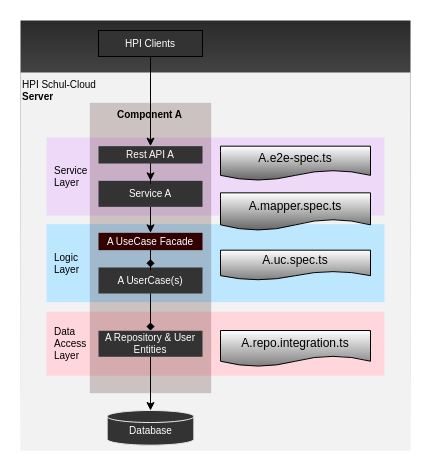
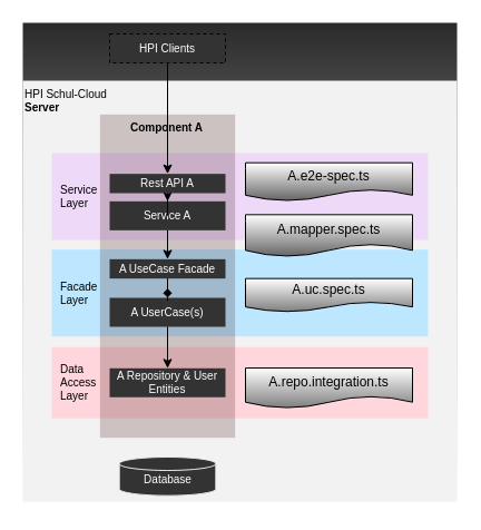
  <mxCell id="0" />
  <mxCell id="1" parent="0" />
  <mxCell id="2" value="" style="group;fontSize=10;fillColor=#2a2a2a;gradientColor=#ffffff;dashed=1;" parent="1" vertex="1" connectable="0"><mxGeometry x="20" y="20" width="390" height="433.33" as="geometry" /></mxCell>
  <mxCell id="3" value="HPI Schul-Cloud &lt;br style=&quot;font-size: 10px;&quot;&gt;&lt;b style=&quot;font-size: 10px;&quot;&gt;Server&lt;/b&gt;" style="rounded=0;whiteSpace=wrap;html=1;fontSize=10;align=left;verticalAlign=top;strokeColor=none;fillColor=#F2F2F2;" parent="2" vertex="1"><mxGeometry y="52" width="390" height="378" as="geometry" /></mxCell>
- <mxCell id="4" value="Logic &lt;br style=&quot;font-size: 10px;&quot;&gt;Layer" style="rounded=0;whiteSpace=wrap;html=1;align=left;spacingLeft=6;strokeColor=none;fillColor=#BCE7FF;fontSize=10;" parent="2" vertex="1"><mxGeometry x="26" y="203.665" width="338" height="77.999" as="geometry" /></mxCell>
+ <mxCell id="4" value="Facade &lt;br style=&quot;font-size: 10px;&quot;&gt;Layer" style="rounded=0;whiteSpace=wrap;html=1;align=left;spacingLeft=6;strokeColor=none;fillColor=#BCE7FF;fontSize=10;" parent="2" vertex="1"><mxGeometry x="26" y="203.665" width="338" height="77.999" as="geometry" /></mxCell>
  <mxCell id="5" value="Service&lt;br style=&quot;font-size: 10px;&quot;&gt;Layer" style="rounded=0;whiteSpace=wrap;html=1;align=left;spacingLeft=6;strokeColor=none;fillColor=#EED9F9;fontSize=10;" parent="2" vertex="1"><mxGeometry x="26" y="116.999" width="338" height="77.999" as="geometry" /></mxCell>
  <mxCell id="6" value="Data&lt;br style=&quot;font-size: 10px;&quot;&gt;Access&lt;br style=&quot;font-size: 10px;&quot;&gt;Layer" style="rounded=0;whiteSpace=wrap;html=1;align=left;spacingLeft=6;strokeColor=none;fillColor=#FFD6DB;fontSize=10;" parent="2" vertex="1"><mxGeometry x="26" y="291.198" width="338" height="64.133" as="geometry" /></mxCell>
  <mxCell id="7" value="Component A" style="rounded=0;whiteSpace=wrap;html=1;align=center;opacity=20;fillColor=#330000;labelPosition=center;verticalLabelPosition=middle;verticalAlign=top;fontStyle=1;fontSize=10;strokeColor=none;" parent="2" vertex="1"><mxGeometry x="69.333" y="82.333" width="121.333" height="290.331" as="geometry" /></mxCell>
  <mxCell id="8" style="edgeStyle=orthogonalEdgeStyle;rounded=0;orthogonalLoop=1;jettySize=auto;html=1;exitX=0.5;exitY=1;exitDx=0;exitDy=0;fontSize=10;" parent="2" edge="1"><mxGeometry relative="1" as="geometry"><mxPoint x="189.8" y="273.198" as="sourcePoint" /><mxPoint x="189.8" y="273.198" as="targetPoint" /></mxGeometry></mxCell>
  <mxCell id="9" value="Service A" style="rounded=0;whiteSpace=wrap;html=1;align=center;fillColor=#333333;fontColor=#FFFFFF;fontSize=10;strokeColor=none;" parent="2" vertex="1"><mxGeometry x="78" y="160.332" width="104" height="26.0" as="geometry" /></mxCell>
  <mxCell id="10" style="edgeStyle=orthogonalEdgeStyle;rounded=0;orthogonalLoop=1;jettySize=auto;html=1;entryX=0.5;entryY=0;entryDx=0;entryDy=0;fontSize=10;" parent="2" source="11" target="9" edge="1"><mxGeometry relative="1" as="geometry" /></mxCell>
- <mxCell id="11" value="Rest API A" style="rounded=0;whiteSpace=wrap;html=1;align=center;fillColor=#333333;fontColor=#FFFFFF;fontSize=10;strokeColor=none;" parent="2" vertex="1"><mxGeometry x="78" y="125.666" width="104" height="17.333" as="geometry" /></mxCell>
+ <mxCell id="11" value="Rest API A" style="rounded=0;whiteSpace=wrap;html=1;align=center;fillColor=#333333;fontColor=#FFFFFF;fontSize=10;strokeColor=none;" parent="2" vertex="1"><mxGeometry x="78" y="135.666" width="104" height="17.333" as="geometry" /></mxCell>
  <mxCell id="12" value="A UserCase(s)" style="rounded=0;whiteSpace=wrap;html=1;align=center;fillColor=#333333;fontColor=#FFFFFF;fontSize=10;strokeColor=none;" parent="2" vertex="1"><mxGeometry x="78" y="246.998" width="104" height="26.0" as="geometry" /></mxCell>
  <mxCell id="13" style="edgeStyle=orthogonalEdgeStyle;rounded=0;orthogonalLoop=1;jettySize=auto;html=1;fontSize=10;endArrow=diamond;" parent="2" source="14" target="12" edge="1"><mxGeometry relative="1" as="geometry" /></mxCell>
- <mxCell id="14" value="A UseCase Facade" style="rounded=0;whiteSpace=wrap;html=1;align=center;fillColor=#330000;fontColor=#FFFFFF;fontSize=10;strokeColor=none;" parent="2" vertex="1"><mxGeometry x="78" y="212.332" width="104" height="17.333" as="geometry" /></mxCell>
+ <mxCell id="14" value="A UseCase Facade" style="rounded=0;whiteSpace=wrap;html=1;align=center;fillColor=#333333;fontColor=#FFFFFF;fontSize=10;strokeColor=none;" parent="2" vertex="1"><mxGeometry x="78" y="212.332" width="104" height="17.333" as="geometry" /></mxCell>
  <mxCell id="15" style="edgeStyle=orthogonalEdgeStyle;rounded=0;orthogonalLoop=1;jettySize=auto;html=1;fontSize=10;" parent="2" source="9" target="14" edge="1"><mxGeometry relative="1" as="geometry" /></mxCell>
  <mxCell id="16" value="A Repository &amp;amp; User Entities" style="rounded=0;whiteSpace=wrap;html=1;align=center;fillColor=#333333;fontColor=#FFFFFF;fontSize=10;strokeColor=none;" parent="2" vertex="1"><mxGeometry x="78" y="310.264" width="104" height="26.0" as="geometry" /></mxCell>
- <mxCell id="17" style="edgeStyle=orthogonalEdgeStyle;rounded=0;orthogonalLoop=1;jettySize=auto;html=1;fontSize=10;endArrow=diamond;" parent="2" source="12" target="16" edge="1"><mxGeometry relative="1" as="geometry" /></mxCell>
+ <mxCell id="17" style="edgeStyle=orthogonalEdgeStyle;rounded=0;orthogonalLoop=1;jettySize=auto;html=1;fontSize=10;" parent="2" source="12" target="16" edge="1"><mxGeometry relative="1" as="geometry" /></mxCell>
  <mxCell id="18" style="rounded=0;orthogonalLoop=1;jettySize=auto;html=1;fontSize=10;fontColor=#FFFFFF;" parent="2" source="19" target="11" edge="1"><mxGeometry relative="1" as="geometry" /></mxCell>
- <mxCell id="19" value="HPI Clients" style="rounded=0;whiteSpace=wrap;html=1;align=center;fillColor=#333333;fontColor=#FFFFFF;fontSize=10;" parent="2" vertex="1"><mxGeometry x="78.0" y="10" width="104" height="26.0" as="geometry" /></mxCell>
+ <mxCell id="19" value="HPI Clients" style="rounded=0;whiteSpace=wrap;html=1;align=center;fillColor=#333333;fontColor=#FFFFFF;fontSize=10;dashed=1;" parent="2" vertex="1"><mxGeometry x="78.0" y="10" width="104" height="26.0" as="geometry" /></mxCell>
  <mxCell id="20" value="Database" style="shape=cylinder2;whiteSpace=wrap;html=1;boundedLbl=1;backgroundOutline=1;size=6;rounded=0;fillColor=#333333;fontSize=10;fontColor=#FFFFFF;align=center;strokeColor=#EBEBEB;verticalAlign=middle;spacingTop=6;" parent="2" vertex="1"><mxGeometry x="86.667" y="389.997" width="86.667" height="34.666" as="geometry" /></mxCell>
- <mxCell id="21" style="rounded=0;orthogonalLoop=1;jettySize=auto;html=1;fontSize=10;fontColor=#FFFFFF;" parent="2" source="16" target="20" edge="1"><mxGeometry relative="1" as="geometry" /></mxCell>
  <mxCell id="22" value="A.repo.integration.ts" style="shape=document;whiteSpace=wrap;html=1;boundedLbl=1;gradientColor=#808080;" vertex="1" parent="2"><mxGeometry x="200" y="310" width="150" height="36.13" as="geometry" /></mxCell>
  <mxCell id="23" value="A.uc.spec.ts" style="shape=document;whiteSpace=wrap;html=1;boundedLbl=1;gradientColor=#808080;" vertex="1" parent="2"><mxGeometry x="200" y="229.66" width="150" height="30" as="geometry" /></mxCell>
  <mxCell id="24" value="A.e2e-spec.ts" style="shape=document;whiteSpace=wrap;html=1;boundedLbl=1;gradientColor=#666666;" vertex="1" parent="2"><mxGeometry x="200" y="125.67" width="150" height="34.33" as="geometry" /></mxCell>
  <mxCell id="25" value="A.mapper.spec.ts" style="shape=document;whiteSpace=wrap;html=1;boundedLbl=1;gradientColor=#666666;" vertex="1" parent="2"><mxGeometry x="200" y="172.33" width="150" height="37.67" as="geometry" /></mxCell>
